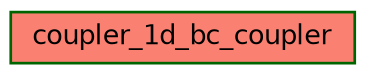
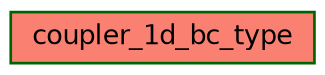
  digraph {
    rankdir=LR
-   n1 [color=darkgreen fillcolor=salmon fontname=Helvetica fontsize=10 height=0.2 label=coupler_1d_bc_coupler shape=record style=filled width=0.4]
+   n1 [color=darkgreen fillcolor=salmon fontname=Helvetica fontsize=10 height=0.2 label=coupler_1d_bc_type shape=record style=filled width=0.4]
  }
